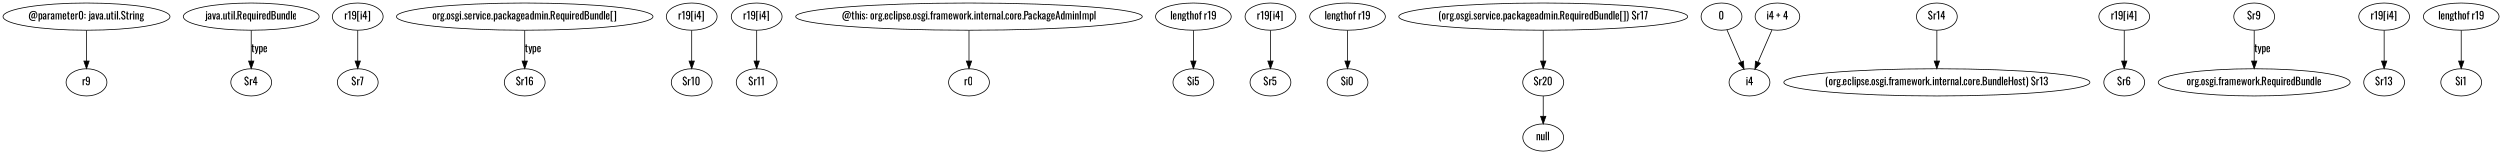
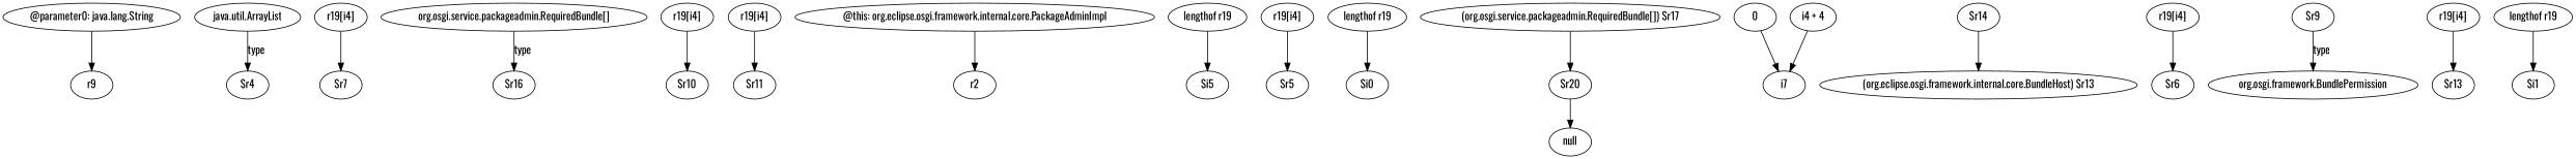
  digraph {
    fontname=Oswald
    node [fontname=Oswald]
    edge [fontname=Oswald]
-   n1 [label="@parameter0: java.util.String"]
+   n1 [label="@parameter0: java.lang.String"]
    n2 [label=r9]
-   n3 [label="java.util.RequiredBundle"]
+   n3 [label="java.util.ArrayList"]
    n4 [label="$r4"]
    n5 [label="r19[i4]"]
    n6 [label="$r7"]
    n7 [label="org.osgi.service.packageadmin.RequiredBundle[]"]
    n8 [label="$r16"]
    n9 [label="r19[i4]"]
    n10 [label="$r10"]
    n11 [label="r19[i4]"]
    n12 [label="$r11"]
    n13 [label="@this: org.eclipse.osgi.framework.internal.core.PackageAdminImpl"]
-   n14 [label=r0]
+   n14 [label=r2]
    n15 [label="lengthof r19"]
    n16 [label="$i5"]
    n17 [label="r19[i4]"]
    n18 [label="$r5"]
    n19 [label="lengthof r19"]
    n20 [label="$i0"]
    n21 [label=null]
    n22 [label="$r20"]
    n23 [label=0]
-   n24 [label=i4]
+   n24 [label=i7]
    n25 [label="(org.eclipse.osgi.framework.internal.core.BundleHost) $r13"]
    n26 [label="$r14"]
    n27 [label="r19[i4]"]
    n28 [label="$r6"]
-   n29 [label="org.osgi.framework.RequiredBundle"]
+   n29 [label="org.osgi.framework.BundlePermission"]
    n30 [label="$r9"]
    n31 [label="(org.osgi.service.packageadmin.RequiredBundle[]) $r17"]
    n32 [label="r19[i4]"]
    n33 [label="$r13"]
    n34 [label="i4 + 4"]
    n35 [label="lengthof r19"]
    n36 [label="$i1"]
    n1 -> n2
    n3 -> n4 [label=type]
    n5 -> n6
    n7 -> n8 [label=type]
    n9 -> n10
    n11 -> n12
    n13 -> n14
    n15 -> n16
    n17 -> n18
    n19 -> n20
    n22 -> n21
    n23 -> n24
    n26 -> n25
    n27 -> n28
    n30 -> n29 [label=type]
    n31 -> n22
    n32 -> n33
    n34 -> n24
    n35 -> n36
  }
